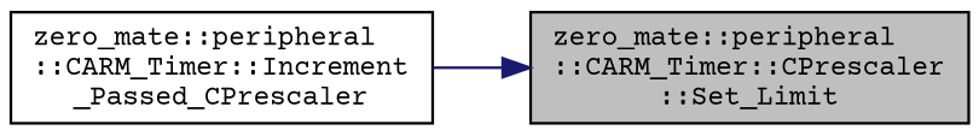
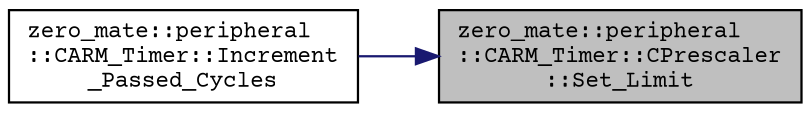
  digraph {
    rankdir=RL
    fontname="Courier Prime"
    node [color=black fontname="Courier Prime" fontsize=10 shape=record]
    n1 [fillcolor=grey75 fontcolor=black height=0.2 label="zero_mate::peripheral\l::CARM_Timer::CPrescaler\l::Set_Limit" style=filled width=0.4]
-   n2 [height=0.2 label="zero_mate::peripheral\l::CARM_Timer::Increment\l_Passed_CPrescaler" width=0.4]
+   n2 [height=0.2 label="zero_mate::peripheral\l::CARM_Timer::Increment\l_Passed_Cycles" width=0.4]
    n1 -> n2 [color=midnightblue dir=back fontname="Courier Prime" fontsize=10 labelfontname=Helvetica labelfontsize=10 style=solid]
  }
